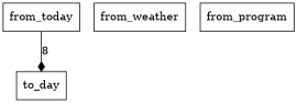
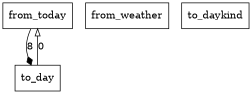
  digraph {
    rankdir=TB
    node [fillcolor=white shape=box style=filled]
    n1 [label=<from_today>]
    n2 [label=<to_day>]
    n3 [label=<from_weather>]
-   n4 [label=<from_program>]
+   n5 [label=<to_daykind>]
    n1 -> n2 [arrowhead=diamond label=8]
+   n2 -> n1 [arrowhead=onormal label=0]
  }
